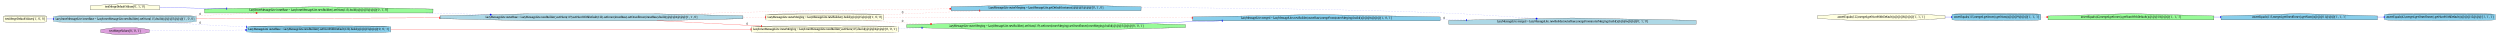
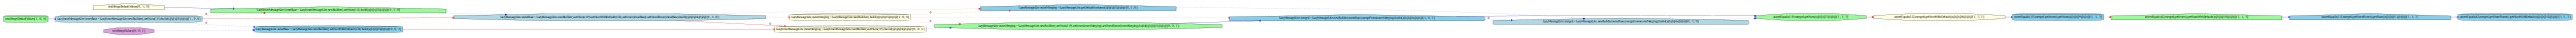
  digraph {
    fontname="PT Serif"
    rankdir=LR
    node [fillcolor=skyblue fontname="PT Serif" shape=cylinder style=filled]
    edge [arrowhead=tee color=blue fontname="PT Serif" style=dotted]
    n1 [fillcolor=lightblue label="LazyMessageLite outerBase = LazyMessageLite.newBuilder().setNum(119).setNumWithDefault(122).setInner(innerBase).setOneofInner(innerBase).build()@@@4@@@['1', '1', '0']" shape=octagon]
    n2 [fillcolor=lightyellow label="LazyInnerMessageLite innerMerging = LazyInnerMessageLite.newBuilder().setNum(115).build()@@@4@@@['0', '0', '1']"]
    n3 [fillcolor=lightyellow label="LazyMessageLite outerMerging = LazyMessageLite.newBuilder().build()@@@5@@@['1', '0', '0']"]
    n4 [label="LazyMessageLite outerMerging = LazyMessageLite.getDefaultInstance()@@@5@@@['0', '1', '0']" shape=house]
    n5 [fillcolor=palegreen label="LazyMessageLite outerMerging = LazyMessageLite.newBuilder().setNum(119).setInner(innerMerging).setOneofInner(innerMerging).build()@@@5@@@['0', '0', '1']" shape=octagon]
    n6 [label="LazyMessageLite merged = LazyMessageLite.newBuilder(outerBase).mergeFrom(outerMerging).build()@@@6@@@['1', '0', '1']" shape=house]
    n7 [fillcolor=lightblue label="LazyMessageLite merged = LazyMessageLite.newBuilder(outerBase).mergeFrom(outerMerging).build()@@@6@@@['0', '1', '0']" shape=house]
    n8 [fillcolor=plum label="testMergeValues['0', '0', '1']" shape=octagon]
    n9 [label="LazyMessageLite outerBase = LazyMessageLite.newBuilder().setNumWithDefault(122).build()@@@3@@@['0', '0', '1']"]
    n10 [fillcolor=lightyellow label="assertEquals(122,merged.getNumWithDefault())@@@8@@@['1', '1', '1']" shape=octagon]
    n11 [label="assertEquals(115,merged.getInner().getNum())@@@9@@@['1', '1', '1']"]
    n12 [fillcolor=palegreen label="assertEquals(42,merged.getInner().getNumWithDefault())@@@10@@@['1', '1', '1']" shape=house]
+   n13 [fillcolor=palegreen label="assertEquals(119,merged.getNum())@@@7@@@['1', '1', '1']" shape=octagon]
    n14 [fillcolor=palegreen label="LazyInnerMessageLite innerBase = LazyInnerMessageLite.newBuilder().setNum(115).build()@@@3@@@['0', '1', '0']" shape=house]
-   n15 [fillcolor=lightyellow label="testMergeDefaultValues['1', '0', '0']"]
+   n15 [fillcolor=palegreen label="testMergeDefaultValues['1', '0', '0']"]
    n16 [fillcolor=lightblue label="LazyInnerMessageLite innerBase = LazyInnerMessageLite.newBuilder().setNum(115).build()@@@3@@@['1', '0', '0']"]
    n17 [label="assertEquals(115,merged.getOneofInner().getNum())@@@11@@@['1', '1', '1']" shape=house]
    n18 [label="assertEquals(42,merged.getOneofInner().getNumWithDefault())@@@12@@@['1', '1', '1']"]
    n19 [fillcolor=lightyellow label="testMergeDefaultValues['0', '1', '0']" shape=house]
    n1 -> n2 [color=red label=0 style=solid]
    n1 -> n3 [color=red]
    n1 -> n4 [arrowhead=dot color=red]
    n2 -> n5
    n3 -> n4 [color=red label=0]
    n3 -> n5 [arrowhead=dot color=red label=0]
    n3 -> n6 [color=red]
    n4 -> n7 [arrowhead=dot]
    n5 -> n6 [style=solid]
    n6 -> n7 [label=0]
+   n6 -> n13 [arrowhead=dot style=solid]
+   n7 -> n13 [arrowhead=dot]
    n8 -> n9 [arrowhead=dot]
    n9 -> n2 [color=red style=solid]
    n10 -> n11 [style=solid]
    n11 -> n12 [arrowhead=dot color=red]
    n12 -> n17 [style=solid]
+   n13 -> n10 [arrowhead=dot color=red style=solid]
    n14 -> n1 [arrowhead=dot]
    n15 -> n16 [style=solid]
    n16 -> n1 [color=red style=solid]
    n16 -> n9 [label=0]
    n16 -> n14 [arrowhead=dot color=red label=0]
    n17 -> n18 [style=solid]
    n19 -> n14 [style=solid]
  }
